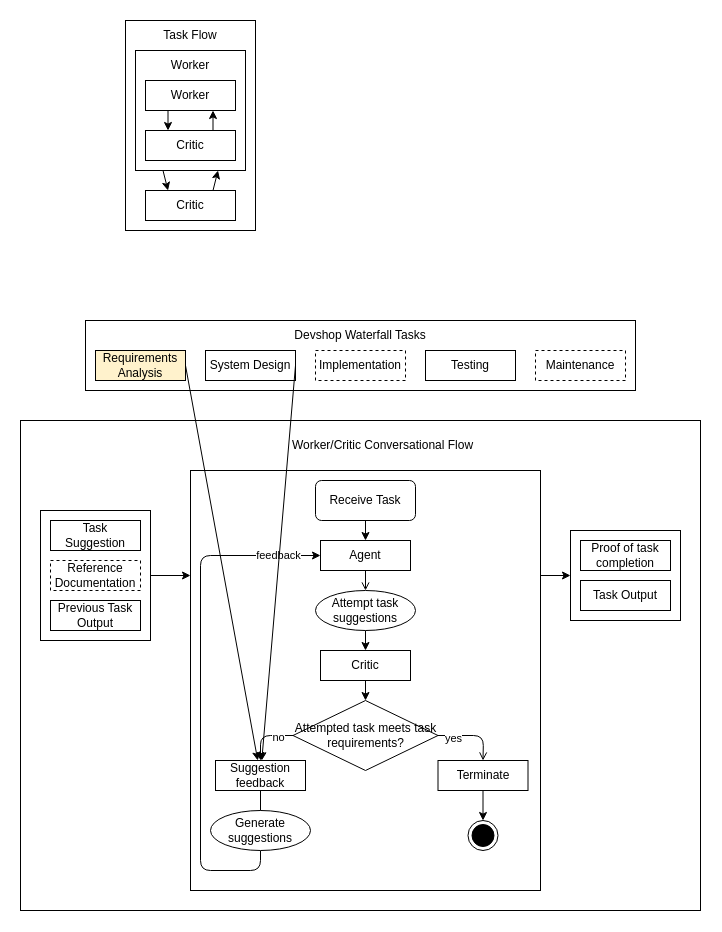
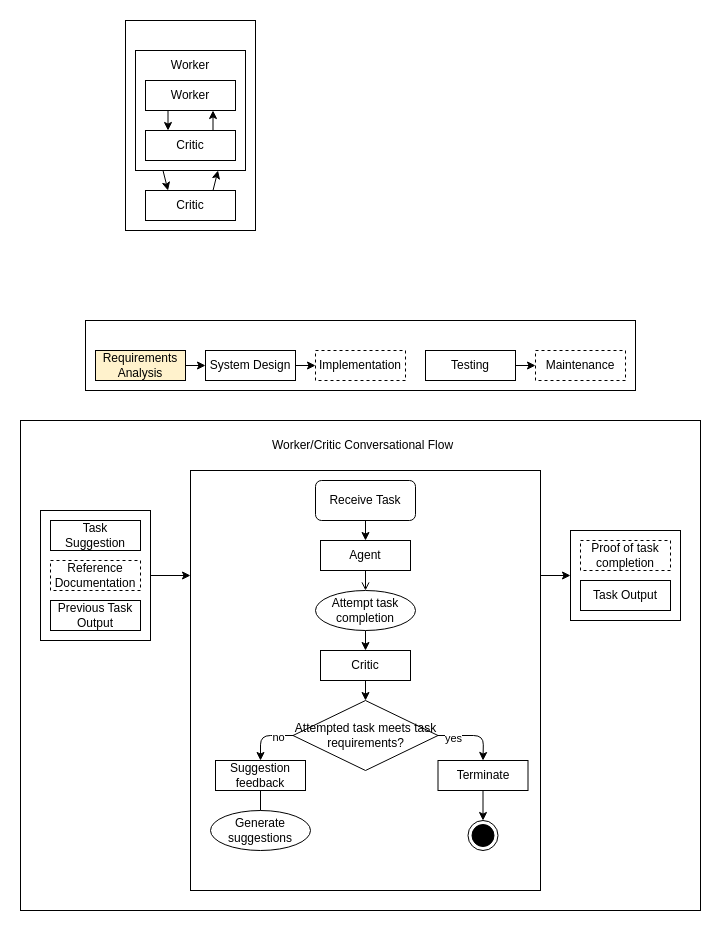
  <mxCell id="0" />
  <mxCell id="1" parent="0" />
  <mxCell id="2" value="" style="group" vertex="1" connectable="0" parent="1"><mxGeometry x="20" y="420" width="680" height="490" as="geometry" /></mxCell>
  <mxCell id="3" value="" style="rounded=0;whiteSpace=wrap;html=1;" vertex="1" parent="2"><mxGeometry width="680" height="490" as="geometry" /></mxCell>
  <mxCell id="4" value="" style="group" vertex="1" connectable="0" parent="2"><mxGeometry x="20" y="90" width="110" height="130" as="geometry" /></mxCell>
  <mxCell id="5" value="" style="rounded=0;whiteSpace=wrap;html=1;" vertex="1" parent="4"><mxGeometry width="110" height="130" as="geometry" /></mxCell>
  <mxCell id="6" value="Task Suggestion" style="rounded=0;whiteSpace=wrap;html=1;" vertex="1" parent="4"><mxGeometry x="10" y="10" width="90" height="30" as="geometry" /></mxCell>
  <mxCell id="7" value="Reference Documentation" style="rounded=0;whiteSpace=wrap;html=1;dashed=1;" vertex="1" parent="4"><mxGeometry x="10" y="50" width="90" height="30" as="geometry" /></mxCell>
  <mxCell id="8" value="Previous Task Output" style="rounded=0;whiteSpace=wrap;html=1;" vertex="1" parent="4"><mxGeometry x="10" y="90" width="90" height="30" as="geometry" /></mxCell>
  <mxCell id="9" value="" style="group" vertex="1" connectable="0" parent="2"><mxGeometry x="170" y="50" width="350" height="420" as="geometry" /></mxCell>
  <mxCell id="10" value="" style="rounded=0;whiteSpace=wrap;html=1;" vertex="1" parent="9"><mxGeometry width="350" height="420" as="geometry" /></mxCell>
  <mxCell id="11" value="Agent" style="rounded=0;whiteSpace=wrap;html=1;" vertex="1" parent="9"><mxGeometry x="130" y="70" width="90" height="30" as="geometry" /></mxCell>
- <mxCell id="12" style="edgeStyle=none;html=1;exitX=0.5;exitY=1;exitDx=0;exitDy=0;entryX=0;entryY=0.5;entryDx=0;entryDy=0;" edge="1" parent="9" source="14" target="11"><mxGeometry relative="1" as="geometry"><Array as="points"><mxPoint x="70" y="400" /><mxPoint x="10" y="400" /><mxPoint x="10" y="85" /></Array></mxGeometry></mxCell>
- <mxCell id="13" value="feedback" style="edgeLabel;html=1;align=center;verticalAlign=middle;resizable=0;points=[];" vertex="1" connectable="0" parent="12"><mxGeometry x="0.834" y="1" relative="1" as="geometry"><mxPoint as="offset" /></mxGeometry></mxCell>
  <mxCell id="14" value="Generate suggestions" style="ellipse;whiteSpace=wrap;html=1;" vertex="1" parent="9"><mxGeometry x="20" y="340" width="100" height="40" as="geometry" /></mxCell>
  <mxCell id="15" value="Critic" style="rounded=0;whiteSpace=wrap;html=1;" vertex="1" parent="9"><mxGeometry x="130" y="180" width="90" height="30" as="geometry" /></mxCell>
  <mxCell id="16" value="Attempted task meets task requirements?" style="rhombus;whiteSpace=wrap;html=1;" vertex="1" parent="9"><mxGeometry x="102.5" y="230" width="145" height="70" as="geometry" /></mxCell>
  <mxCell id="17" style="edgeStyle=none;html=1;exitX=0.5;exitY=1;exitDx=0;exitDy=0;entryX=0.5;entryY=0;entryDx=0;entryDy=0;" edge="1" parent="9" source="15" target="16"><mxGeometry relative="1" as="geometry" /></mxCell>
  <mxCell id="18" style="edgeStyle=none;html=1;exitX=0.5;exitY=1;exitDx=0;exitDy=0;entryX=0.5;entryY=0;entryDx=0;entryDy=0;endArrow=none;" edge="1" parent="9" source="19" target="14"><mxGeometry relative="1" as="geometry" /></mxCell>
  <mxCell id="19" value="Suggestion feedback" style="rounded=0;whiteSpace=wrap;html=1;" vertex="1" parent="9"><mxGeometry x="25" y="290" width="90" height="30" as="geometry" /></mxCell>
  <mxCell id="20" style="edgeStyle=none;html=1;exitX=0;exitY=0.5;exitDx=0;exitDy=0;entryX=0.5;entryY=0;entryDx=0;entryDy=0;" edge="1" parent="9" source="16" target="19"><mxGeometry relative="1" as="geometry"><Array as="points"><mxPoint x="70" y="265" /></Array></mxGeometry></mxCell>
  <mxCell id="21" value="no" style="edgeLabel;html=1;align=center;verticalAlign=middle;resizable=0;points=[];" vertex="1" connectable="0" parent="20"><mxGeometry x="-0.468" y="1" relative="1" as="geometry"><mxPoint as="offset" /></mxGeometry></mxCell>
  <mxCell id="22" value="Terminate" style="rounded=0;whiteSpace=wrap;html=1;" vertex="1" parent="9"><mxGeometry x="247.5" y="290" width="90" height="30" as="geometry" /></mxCell>
- <mxCell id="23" style="edgeStyle=none;html=1;exitX=1;exitY=0.5;exitDx=0;exitDy=0;entryX=0.5;entryY=0;entryDx=0;entryDy=0;endArrow=open;" edge="1" parent="9" source="16" target="22"><mxGeometry relative="1" as="geometry"><Array as="points"><mxPoint x="293" y="265" /></Array></mxGeometry></mxCell>
+ <mxCell id="23" style="edgeStyle=none;html=1;exitX=1;exitY=0.5;exitDx=0;exitDy=0;entryX=0.5;entryY=0;entryDx=0;entryDy=0;" edge="1" parent="9" source="16" target="22"><mxGeometry relative="1" as="geometry"><Array as="points"><mxPoint x="293" y="265" /></Array></mxGeometry></mxCell>
  <mxCell id="24" value="yes" style="edgeLabel;html=1;align=center;verticalAlign=middle;resizable=0;points=[];" vertex="1" connectable="0" parent="23"><mxGeometry x="-0.583" y="-2" relative="1" as="geometry"><mxPoint as="offset" /></mxGeometry></mxCell>
  <mxCell id="25" value="" style="ellipse;html=1;shape=endState;fillColor=strokeColor;" vertex="1" parent="9"><mxGeometry x="277.5" y="350" width="30" height="30" as="geometry" /></mxCell>
  <mxCell id="26" style="edgeStyle=none;html=1;exitX=0.5;exitY=1;exitDx=0;exitDy=0;" edge="1" parent="9" source="22" target="25"><mxGeometry relative="1" as="geometry" /></mxCell>
  <mxCell id="27" value="Receive Task" style="whiteSpace=wrap;html=1;rounded=1;" vertex="1" parent="9"><mxGeometry x="125" y="10" width="100" height="40" as="geometry" /></mxCell>
  <mxCell id="28" style="edgeStyle=none;html=1;exitX=0.5;exitY=1;exitDx=0;exitDy=0;entryX=0.5;entryY=0;entryDx=0;entryDy=0;" edge="1" parent="9" source="27" target="11"><mxGeometry relative="1" as="geometry"><mxPoint x="175" y="-20" as="sourcePoint" /></mxGeometry></mxCell>
  <mxCell id="29" style="edgeStyle=none;html=1;exitX=0.5;exitY=1;exitDx=0;exitDy=0;entryX=0.5;entryY=0;entryDx=0;entryDy=0;" edge="1" parent="9" source="30" target="15"><mxGeometry relative="1" as="geometry" /></mxCell>
- <mxCell id="30" value="Attempt task suggestions" style="ellipse;whiteSpace=wrap;html=1;" vertex="1" parent="9"><mxGeometry x="125" y="120" width="100" height="40" as="geometry" /></mxCell>
+ <mxCell id="30" value="Attempt task completion" style="ellipse;whiteSpace=wrap;html=1;" vertex="1" parent="9"><mxGeometry x="125" y="120" width="100" height="40" as="geometry" /></mxCell>
  <mxCell id="31" style="edgeStyle=none;html=1;exitX=0.5;exitY=1;exitDx=0;exitDy=0;entryX=0.5;entryY=0;entryDx=0;entryDy=0;endArrow=open;" edge="1" parent="9" source="11" target="30"><mxGeometry relative="1" as="geometry" /></mxCell>
  <mxCell id="32" style="edgeStyle=none;html=1;exitX=1;exitY=0.5;exitDx=0;exitDy=0;entryX=0;entryY=0.25;entryDx=0;entryDy=0;" edge="1" parent="2" source="5" target="10"><mxGeometry relative="1" as="geometry" /></mxCell>
  <mxCell id="33" value="" style="group" vertex="1" connectable="0" parent="2"><mxGeometry x="550" y="90" width="110" height="130" as="geometry" /></mxCell>
  <mxCell id="34" value="" style="group" vertex="1" connectable="0" parent="33"><mxGeometry y="20" width="110" height="90" as="geometry" /></mxCell>
  <mxCell id="35" value="" style="rounded=0;whiteSpace=wrap;html=1;" vertex="1" parent="34"><mxGeometry width="110" height="90" as="geometry" /></mxCell>
- <mxCell id="36" value="Proof of task completion" style="rounded=0;whiteSpace=wrap;html=1;" vertex="1" parent="34"><mxGeometry x="10" y="10" width="90" height="30" as="geometry" /></mxCell>
+ <mxCell id="36" value="Proof of task completion" style="rounded=0;whiteSpace=wrap;html=1;dashed=1;" vertex="1" parent="34"><mxGeometry x="10" y="10" width="90" height="30" as="geometry" /></mxCell>
  <mxCell id="37" value="Task Output" style="rounded=0;whiteSpace=wrap;html=1;" vertex="1" parent="34"><mxGeometry x="10" y="50" width="90" height="30" as="geometry" /></mxCell>
  <mxCell id="38" style="edgeStyle=none;html=1;exitX=1;exitY=0.25;exitDx=0;exitDy=0;entryX=0;entryY=0.5;entryDx=0;entryDy=0;" edge="1" parent="2" source="10" target="35"><mxGeometry relative="1" as="geometry" /></mxCell>
- <mxCell id="39" value="Worker/Critic Conversational Flow" style="text;html=1;strokeColor=none;fillColor=none;align=center;verticalAlign=middle;whiteSpace=wrap;rounded=0;" vertex="1" parent="2"><mxGeometry x="270" y="10" width="185" height="30" as="geometry" /></mxCell>
+ <mxCell id="39" value="Worker/Critic Conversational Flow" style="text;html=1;strokeColor=none;fillColor=none;align=center;verticalAlign=middle;whiteSpace=wrap;rounded=0;" vertex="1" parent="2"><mxGeometry x="250" y="10" width="185" height="30" as="geometry" /></mxCell>
  <mxCell id="40" value="" style="group" vertex="1" connectable="0" parent="1"><mxGeometry x="85" y="320" width="550" height="70" as="geometry" /></mxCell>
  <mxCell id="41" value="" style="rounded=0;whiteSpace=wrap;html=1;" vertex="1" parent="40"><mxGeometry width="550" height="70" as="geometry" /></mxCell>
  <mxCell id="42" value="System Design" style="rounded=0;whiteSpace=wrap;html=1;" vertex="1" parent="40"><mxGeometry x="120" y="30" width="90" height="30" as="geometry" /></mxCell>
- <mxCell id="43" style="edgeStyle=none;html=1;exitX=1;exitY=0.5;exitDx=0;exitDy=0;" edge="1" parent="40" source="44" target="19"><mxGeometry relative="1" as="geometry" /></mxCell>
+ <mxCell id="43" style="edgeStyle=none;html=1;exitX=1;exitY=0.5;exitDx=0;exitDy=0;entryX=0;entryY=0.5;entryDx=0;entryDy=0;" edge="1" parent="40" source="44" target="42"><mxGeometry relative="1" as="geometry" /></mxCell>
  <mxCell id="44" value="Requirements Analysis" style="rounded=0;whiteSpace=wrap;html=1;fillColor=#fff2cc;" vertex="1" parent="40"><mxGeometry x="10" y="30" width="90" height="30" as="geometry" /></mxCell>
  <mxCell id="45" value="Implementation" style="rounded=0;whiteSpace=wrap;html=1;dashed=1;" vertex="1" parent="40"><mxGeometry x="230" y="30" width="90" height="30" as="geometry" /></mxCell>
- <mxCell id="46" style="edgeStyle=none;html=1;exitX=1;exitY=0.5;exitDx=0;exitDy=0;" edge="1" parent="40" source="42" target="19"><mxGeometry relative="1" as="geometry" /></mxCell>
+ <mxCell id="46" style="edgeStyle=none;html=1;exitX=1;exitY=0.5;exitDx=0;exitDy=0;entryX=0;entryY=0.5;entryDx=0;entryDy=0;" edge="1" parent="40" source="42" target="45"><mxGeometry relative="1" as="geometry" /></mxCell>
  <mxCell id="47" value="Testing" style="rounded=0;whiteSpace=wrap;html=1;" vertex="1" parent="40"><mxGeometry x="340" y="30" width="90" height="30" as="geometry" /></mxCell>
  <mxCell id="48" value="Maintenance" style="rounded=0;whiteSpace=wrap;html=1;dashed=1;" vertex="1" parent="40"><mxGeometry x="450" y="30" width="90" height="30" as="geometry" /></mxCell>
- <mxCell id="50" value="Devshop Waterfall Tasks" style="text;html=1;strokeColor=none;fillColor=none;align=center;verticalAlign=middle;whiteSpace=wrap;rounded=0;" vertex="1" parent="40"><mxGeometry x="205" width="140" height="30" as="geometry" /></mxCell>
+ <mxCell id="49" style="edgeStyle=none;html=1;exitX=1;exitY=0.5;exitDx=0;exitDy=0;entryX=0;entryY=0.5;entryDx=0;entryDy=0;" edge="1" parent="40" source="47" target="48"><mxGeometry relative="1" as="geometry" /></mxCell>
  <mxCell id="51" value="" style="group" vertex="1" connectable="0" parent="1"><mxGeometry x="125" y="20" width="130" height="210" as="geometry" /></mxCell>
  <mxCell id="52" value="" style="rounded=0;whiteSpace=wrap;html=1;" vertex="1" parent="51"><mxGeometry width="130" height="210" as="geometry" /></mxCell>
  <mxCell id="53" value="Critic" style="rounded=0;whiteSpace=wrap;html=1;" vertex="1" parent="51"><mxGeometry x="20" y="170" width="90" height="30" as="geometry" /></mxCell>
  <mxCell id="54" value="" style="group" vertex="1" connectable="0" parent="51"><mxGeometry x="10" y="30" width="110" height="120" as="geometry" /></mxCell>
  <mxCell id="55" value="" style="rounded=0;whiteSpace=wrap;html=1;" vertex="1" parent="54"><mxGeometry width="110" height="120" as="geometry" /></mxCell>
  <mxCell id="56" value="Worker" style="rounded=0;whiteSpace=wrap;html=1;" vertex="1" parent="54"><mxGeometry x="10" y="30" width="90" height="30" as="geometry" /></mxCell>
  <mxCell id="57" style="edgeStyle=none;html=1;exitX=0.75;exitY=0;exitDx=0;exitDy=0;entryX=0.75;entryY=1;entryDx=0;entryDy=0;" edge="1" parent="54" source="58" target="56"><mxGeometry relative="1" as="geometry" /></mxCell>
  <mxCell id="58" value="Critic" style="rounded=0;whiteSpace=wrap;html=1;" vertex="1" parent="54"><mxGeometry x="10" y="80" width="90" height="30" as="geometry" /></mxCell>
  <mxCell id="59" style="edgeStyle=none;html=1;exitX=0.25;exitY=1;exitDx=0;exitDy=0;entryX=0.25;entryY=0;entryDx=0;entryDy=0;" edge="1" parent="54" source="56" target="58"><mxGeometry relative="1" as="geometry" /></mxCell>
  <mxCell id="60" value="Worker" style="text;html=1;strokeColor=none;fillColor=none;align=center;verticalAlign=middle;whiteSpace=wrap;rounded=0;" vertex="1" parent="54"><mxGeometry x="25" width="60" height="30" as="geometry" /></mxCell>
  <mxCell id="61" style="edgeStyle=none;html=1;exitX=0.75;exitY=0;exitDx=0;exitDy=0;entryX=0.75;entryY=1;entryDx=0;entryDy=0;" edge="1" parent="51" source="53" target="55"><mxGeometry relative="1" as="geometry" /></mxCell>
  <mxCell id="62" style="edgeStyle=none;html=1;exitX=0.25;exitY=1;exitDx=0;exitDy=0;entryX=0.25;entryY=0;entryDx=0;entryDy=0;" edge="1" parent="51" source="55" target="53"><mxGeometry relative="1" as="geometry" /></mxCell>
- <mxCell id="63" value="Task Flow" style="text;html=1;strokeColor=none;fillColor=none;align=center;verticalAlign=middle;whiteSpace=wrap;rounded=0;" vertex="1" parent="51"><mxGeometry x="35" width="60" height="30" as="geometry" /></mxCell>
